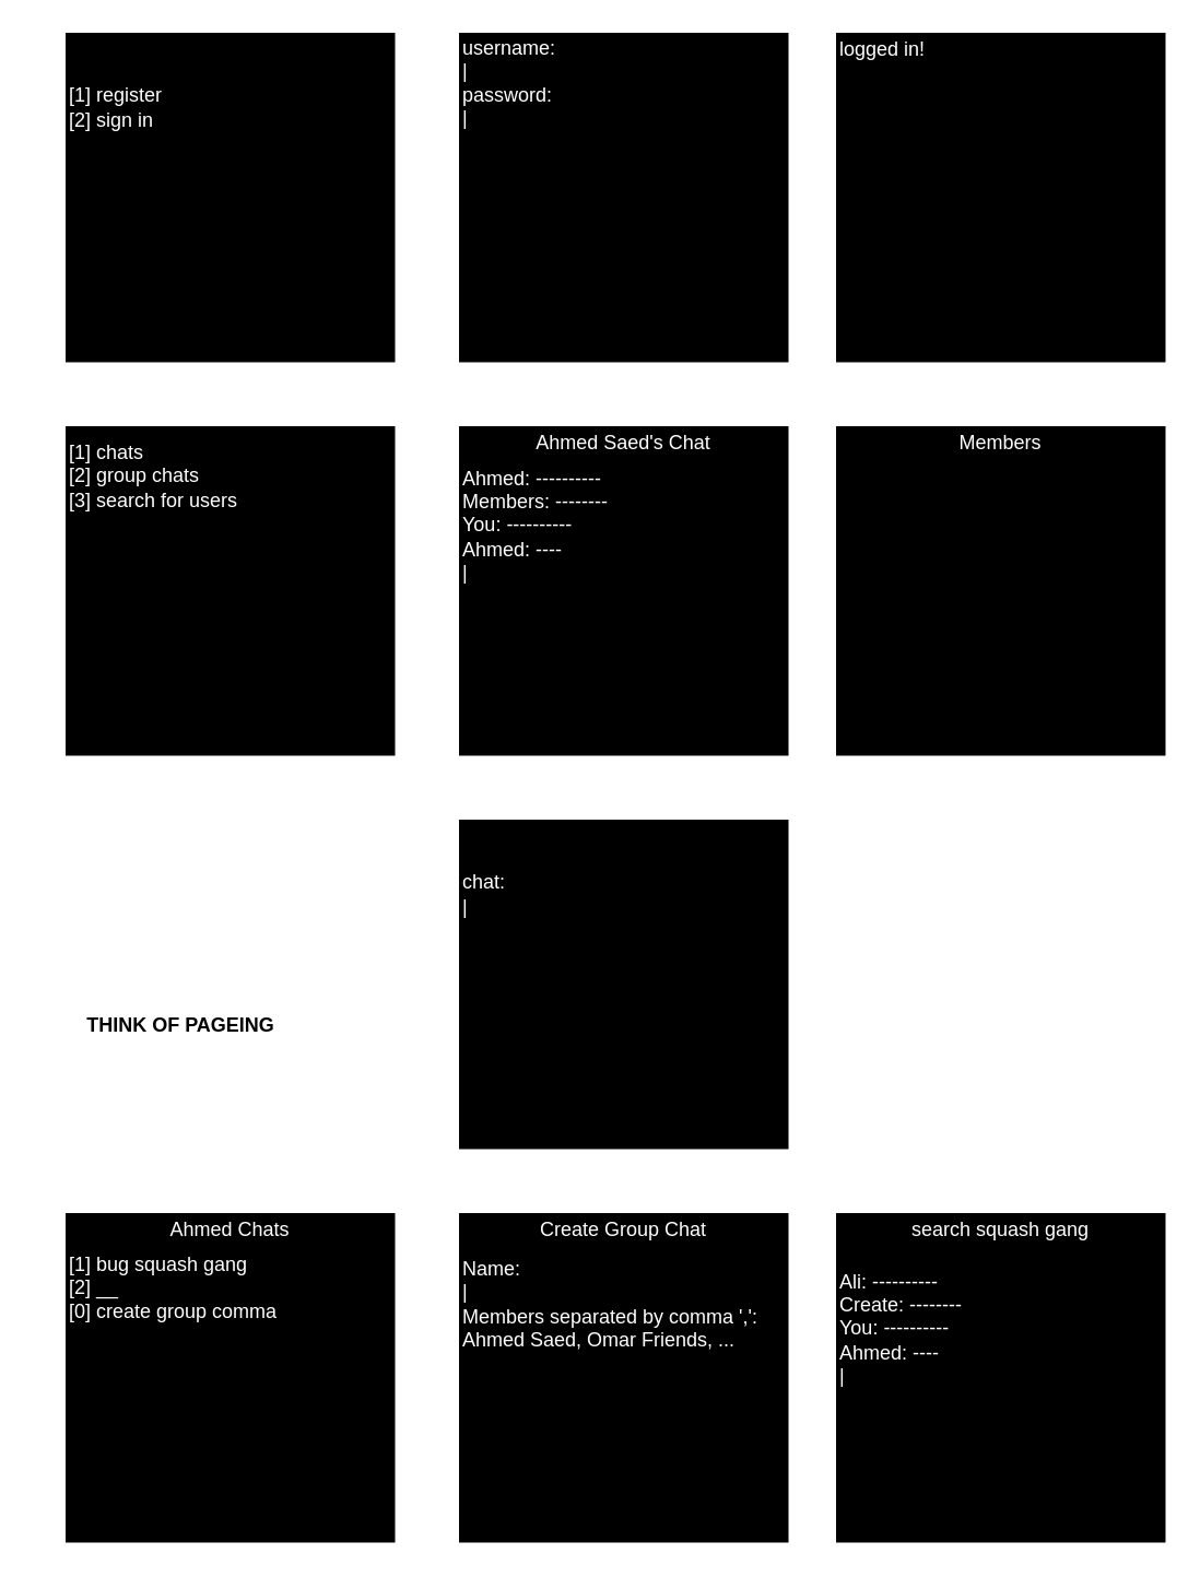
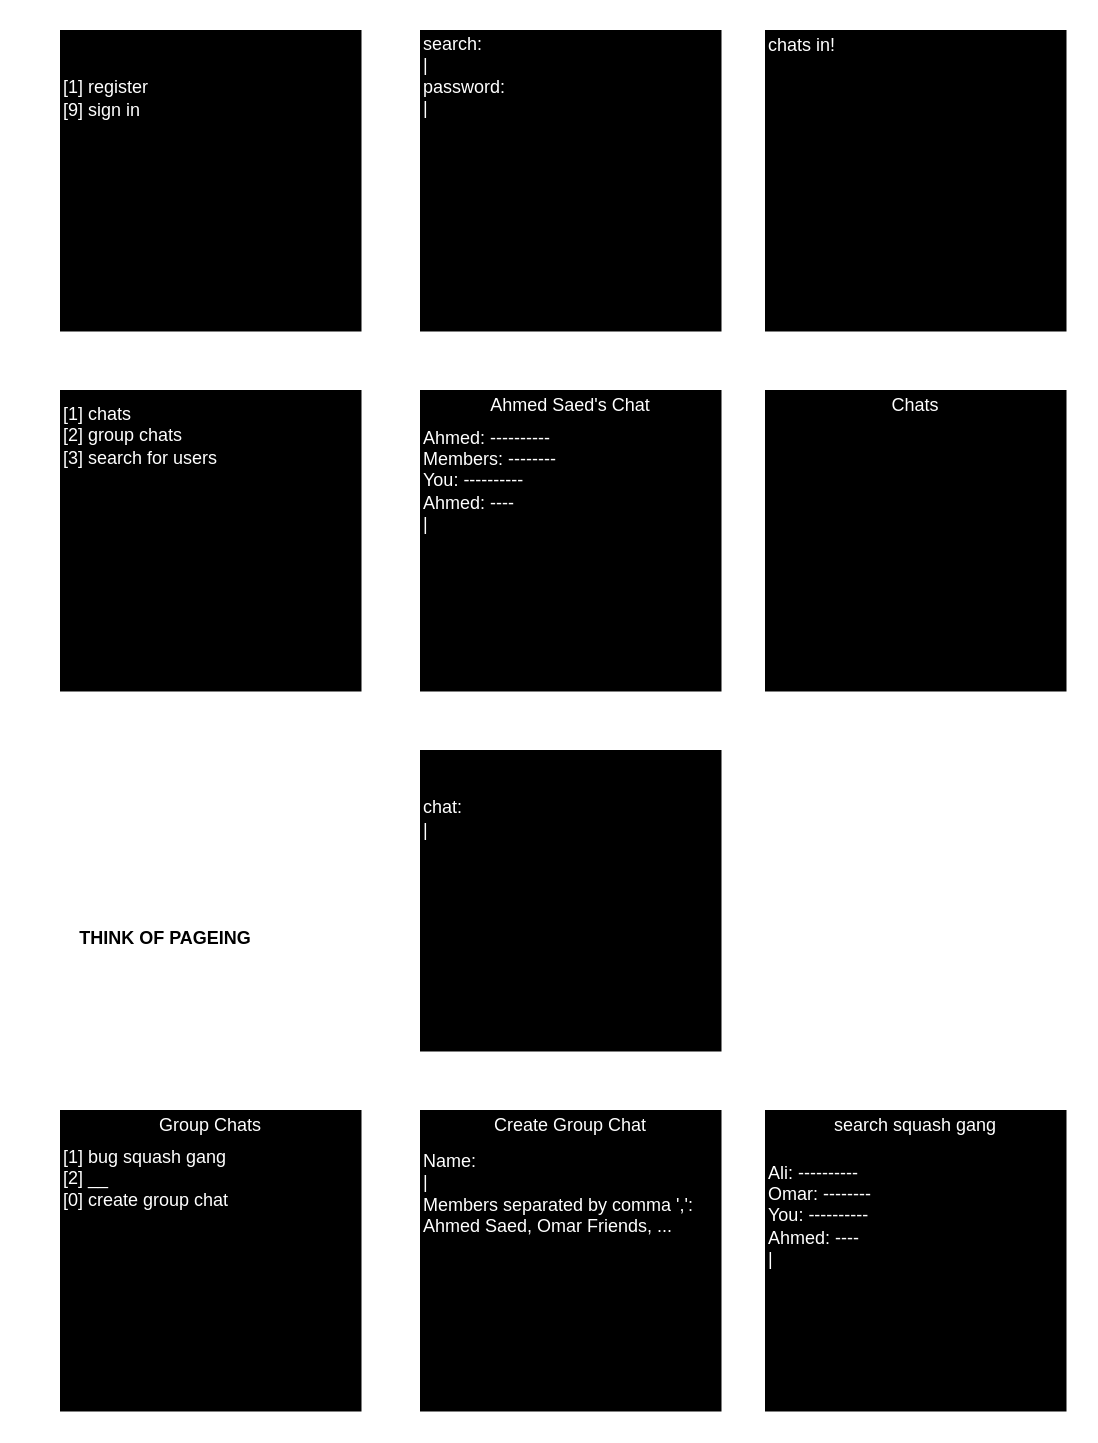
  <mxCell id="0" />
  <mxCell id="1" parent="0" />
  <mxCell id="2" value="aadsfsdf" style="whiteSpace=wrap;html=1;aspect=fixed;fillColor=#000000;rounded=0;glass=0;shadow=0;" parent="1" vertex="1"><mxGeometry x="40" y="20" width="200" height="200" as="geometry" /></mxCell>
- <mxCell id="3" value="&lt;font color=&quot;#ffffff&quot;&gt;[1] register&lt;/font&gt;&lt;div&gt;&lt;font color=&quot;#ffffff&quot;&gt;[2] sign in&lt;/font&gt;&lt;/div&gt;" style="text;strokeColor=none;align=left;fillColor=none;html=1;verticalAlign=middle;whiteSpace=wrap;rounded=0;glass=0;shadow=0;" parent="1" vertex="1"><mxGeometry x="40" y="50" width="200" height="30" as="geometry" /></mxCell>
+ <mxCell id="3" value="&lt;font color=&quot;#ffffff&quot;&gt;[1] register&lt;/font&gt;&lt;div&gt;&lt;font color=&quot;#ffffff&quot;&gt;[9] sign in&lt;/font&gt;&lt;/div&gt;" style="text;strokeColor=none;align=left;fillColor=none;html=1;verticalAlign=middle;whiteSpace=wrap;rounded=0;glass=0;shadow=0;" parent="1" vertex="1"><mxGeometry x="40" y="50" width="200" height="30" as="geometry" /></mxCell>
  <mxCell id="4" value="aadsfsdf" style="whiteSpace=wrap;html=1;aspect=fixed;fillColor=#000000;rounded=0;glass=0;shadow=0;" parent="1" vertex="1"><mxGeometry x="280" y="20" width="200" height="200" as="geometry" /></mxCell>
- <mxCell id="5" value="&lt;font color=&quot;#ffffff&quot;&gt;username:&lt;/font&gt;&lt;div&gt;&lt;font color=&quot;#ffffff&quot;&gt;|&lt;/font&gt;&lt;/div&gt;&lt;div&gt;&lt;font color=&quot;#ffffff&quot;&gt;password:&lt;/font&gt;&lt;/div&gt;&lt;div&gt;&lt;font color=&quot;#ffffff&quot;&gt;|&lt;/font&gt;&lt;/div&gt;" style="text;strokeColor=none;align=left;fillColor=none;html=1;verticalAlign=middle;whiteSpace=wrap;rounded=0;glass=0;shadow=0;" parent="1" vertex="1"><mxGeometry x="280" y="20" width="200" height="60" as="geometry" /></mxCell>
+ <mxCell id="5" value="&lt;font color=&quot;#ffffff&quot;&gt;search:&lt;/font&gt;&lt;div&gt;&lt;font color=&quot;#ffffff&quot;&gt;|&lt;/font&gt;&lt;/div&gt;&lt;div&gt;&lt;font color=&quot;#ffffff&quot;&gt;password:&lt;/font&gt;&lt;/div&gt;&lt;div&gt;&lt;font color=&quot;#ffffff&quot;&gt;|&lt;/font&gt;&lt;/div&gt;" style="text;strokeColor=none;align=left;fillColor=none;html=1;verticalAlign=middle;whiteSpace=wrap;rounded=0;glass=0;shadow=0;" parent="1" vertex="1"><mxGeometry x="280" y="20" width="200" height="60" as="geometry" /></mxCell>
  <mxCell id="6" value="aadsfsdf" style="whiteSpace=wrap;html=1;aspect=fixed;fillColor=#000000;rounded=0;glass=0;shadow=0;" parent="1" vertex="1"><mxGeometry x="510" y="20" width="200" height="200" as="geometry" /></mxCell>
- <mxCell id="7" value="&lt;font color=&quot;#ffffff&quot;&gt;logged in!&lt;/font&gt;" style="text;strokeColor=none;align=left;fillColor=none;html=1;verticalAlign=middle;whiteSpace=wrap;rounded=0;glass=0;shadow=0;" parent="1" vertex="1"><mxGeometry x="510" y="20" width="200" height="20" as="geometry" /></mxCell>
+ <mxCell id="7" value="&lt;font color=&quot;#ffffff&quot;&gt;chats in!&lt;/font&gt;" style="text;strokeColor=none;align=left;fillColor=none;html=1;verticalAlign=middle;whiteSpace=wrap;rounded=0;glass=0;shadow=0;" parent="1" vertex="1"><mxGeometry x="510" y="20" width="200" height="20" as="geometry" /></mxCell>
  <mxCell id="8" value="aadsfsdf" style="whiteSpace=wrap;html=1;aspect=fixed;fillColor=#000000;rounded=0;glass=0;shadow=0;" parent="1" vertex="1"><mxGeometry x="40" y="260" width="200" height="200" as="geometry" /></mxCell>
  <mxCell id="9" value="&lt;div&gt;&lt;font color=&quot;#ffffff&quot;&gt;[1] chats&lt;/font&gt;&lt;/div&gt;&lt;div&gt;&lt;font color=&quot;#ffffff&quot;&gt;[2] group chats&lt;/font&gt;&lt;/div&gt;&lt;div&gt;&lt;font color=&quot;#ffffff&quot;&gt;[3&lt;/font&gt;&lt;span style=&quot;color: rgb(255, 255, 255); background-color: initial;&quot;&gt;] search for users&lt;/span&gt;&lt;/div&gt;" style="text;strokeColor=none;align=left;fillColor=none;html=1;verticalAlign=middle;whiteSpace=wrap;rounded=0;glass=0;shadow=0;" parent="1" vertex="1"><mxGeometry x="40" y="260" width="200" height="60" as="geometry" /></mxCell>
  <mxCell id="10" value="&lt;font color=&quot;#ffffff&quot;&gt;Friends&lt;/font&gt;" style="text;strokeColor=none;align=center;fillColor=none;html=1;verticalAlign=middle;whiteSpace=wrap;rounded=0;glass=0;shadow=0;" parent="1" vertex="1"><mxGeometry x="280" y="260" width="200" height="20" as="geometry" /></mxCell>
  <mxCell id="11" value="aadsfsdf" style="whiteSpace=wrap;html=1;aspect=fixed;fillColor=#000000;rounded=0;glass=0;shadow=0;" parent="1" vertex="1"><mxGeometry x="280" y="260" width="200" height="200" as="geometry" /></mxCell>
  <mxCell id="12" value="&lt;span style=&quot;color: rgb(255, 255, 255); text-align: left;&quot;&gt;Ahmed Saed's Chat&lt;/span&gt;" style="text;strokeColor=none;align=center;fillColor=none;html=1;verticalAlign=middle;whiteSpace=wrap;rounded=0;glass=0;shadow=0;" parent="1" vertex="1"><mxGeometry x="280" y="260" width="200" height="20" as="geometry" /></mxCell>
  <mxCell id="13" value="&lt;span style=&quot;color: rgb(255, 255, 255);&quot;&gt;Ahmed: ----------&lt;/span&gt;&lt;div&gt;&lt;span style=&quot;color: rgb(255, 255, 255);&quot;&gt;Members: --------&lt;/span&gt;&lt;span style=&quot;color: rgb(255, 255, 255);&quot;&gt;&lt;br&gt;&lt;/span&gt;&lt;/div&gt;&lt;div&gt;&lt;font color=&quot;#ffffff&quot;&gt;You: ----------&lt;/font&gt;&lt;/div&gt;&lt;div&gt;&lt;span style=&quot;color: rgb(255, 255, 255);&quot;&gt;Ahmed: ----&lt;/span&gt;&lt;font color=&quot;#ffffff&quot;&gt;&lt;br&gt;&lt;/font&gt;&lt;/div&gt;&lt;div&gt;&lt;span style=&quot;color: rgb(255, 255, 255);&quot;&gt;|&lt;/span&gt;&lt;/div&gt;" style="text;strokeColor=none;align=left;fillColor=none;html=1;verticalAlign=middle;whiteSpace=wrap;rounded=0;glass=0;shadow=0;" parent="1" vertex="1"><mxGeometry x="280" y="280" width="200" height="80" as="geometry" /></mxCell>
  <mxCell id="14" value="aadsfsdf" style="whiteSpace=wrap;html=1;aspect=fixed;fillColor=#000000;rounded=0;glass=0;shadow=0;" parent="1" vertex="1"><mxGeometry x="510" y="260" width="200" height="200" as="geometry" /></mxCell>
- <mxCell id="15" value="&lt;span style=&quot;color: rgb(255, 255, 255); text-align: left;&quot;&gt;Members&lt;/span&gt;" style="text;strokeColor=none;align=center;fillColor=none;html=1;verticalAlign=middle;whiteSpace=wrap;rounded=0;glass=0;shadow=0;" parent="1" vertex="1"><mxGeometry x="510" y="260" width="200" height="20" as="geometry" /></mxCell>
+ <mxCell id="15" value="&lt;span style=&quot;color: rgb(255, 255, 255); text-align: left;&quot;&gt;Chats&lt;/span&gt;" style="text;strokeColor=none;align=center;fillColor=none;html=1;verticalAlign=middle;whiteSpace=wrap;rounded=0;glass=0;shadow=0;" parent="1" vertex="1"><mxGeometry x="510" y="260" width="200" height="20" as="geometry" /></mxCell>
  <mxCell id="16" value="aadsfsdf" style="whiteSpace=wrap;html=1;aspect=fixed;fillColor=#000000;rounded=0;glass=0;shadow=0;" parent="1" vertex="1"><mxGeometry x="40" y="740" width="200" height="200" as="geometry" /></mxCell>
- <mxCell id="17" value="&lt;span style=&quot;color: rgb(255, 255, 255); text-align: left;&quot;&gt;Ahmed Chats&lt;/span&gt;" style="text;strokeColor=none;align=center;fillColor=none;html=1;verticalAlign=middle;whiteSpace=wrap;rounded=0;glass=0;shadow=0;" parent="1" vertex="1"><mxGeometry x="40" y="740" width="200" height="20" as="geometry" /></mxCell>
- <mxCell id="18" value="&lt;font color=&quot;#ffffff&quot;&gt;[1] bug squash gang&lt;/font&gt;&lt;div&gt;&lt;span style=&quot;color: rgb(255, 255, 255);&quot;&gt;[2] __&lt;/span&gt;&lt;/div&gt;&lt;div&gt;&lt;span style=&quot;color: rgb(255, 255, 255);&quot;&gt;[0] create group comma&lt;/span&gt;&lt;/div&gt;" style="text;strokeColor=none;align=left;fillColor=none;html=1;verticalAlign=middle;whiteSpace=wrap;rounded=0;glass=0;shadow=0;" parent="1" vertex="1"><mxGeometry x="40" y="760" width="200" height="50" as="geometry" /></mxCell>
+ <mxCell id="17" value="&lt;span style=&quot;color: rgb(255, 255, 255); text-align: left;&quot;&gt;Group Chats&lt;/span&gt;" style="text;strokeColor=none;align=center;fillColor=none;html=1;verticalAlign=middle;whiteSpace=wrap;rounded=0;glass=0;shadow=0;" parent="1" vertex="1"><mxGeometry x="40" y="740" width="200" height="20" as="geometry" /></mxCell>
+ <mxCell id="18" value="&lt;font color=&quot;#ffffff&quot;&gt;[1] bug squash gang&lt;/font&gt;&lt;div&gt;&lt;span style=&quot;color: rgb(255, 255, 255);&quot;&gt;[2] __&lt;/span&gt;&lt;/div&gt;&lt;div&gt;&lt;span style=&quot;color: rgb(255, 255, 255);&quot;&gt;[0] create group chat&lt;/span&gt;&lt;/div&gt;" style="text;strokeColor=none;align=left;fillColor=none;html=1;verticalAlign=middle;whiteSpace=wrap;rounded=0;glass=0;shadow=0;" parent="1" vertex="1"><mxGeometry x="40" y="760" width="200" height="50" as="geometry" /></mxCell>
  <mxCell id="19" value="aadsfsdf" style="whiteSpace=wrap;html=1;aspect=fixed;fillColor=#000000;rounded=0;glass=0;shadow=0;" parent="1" vertex="1"><mxGeometry x="280" y="740" width="200" height="200" as="geometry" /></mxCell>
  <mxCell id="20" value="&lt;span style=&quot;color: rgb(255, 255, 255); text-align: left;&quot;&gt;Create Group Chat&lt;/span&gt;" style="text;strokeColor=none;align=center;fillColor=none;html=1;verticalAlign=middle;whiteSpace=wrap;rounded=0;glass=0;shadow=0;" parent="1" vertex="1"><mxGeometry x="280" y="740" width="200" height="20" as="geometry" /></mxCell>
  <mxCell id="21" value="&lt;font color=&quot;#ffffff&quot;&gt;Name:&lt;/font&gt;&lt;div&gt;&lt;font color=&quot;#ffffff&quot;&gt;|&lt;/font&gt;&lt;/div&gt;&lt;div&gt;&lt;font color=&quot;#ffffff&quot;&gt;Members separated by comma ',':&lt;/font&gt;&lt;/div&gt;&lt;div&gt;&lt;font color=&quot;#ffffff&quot;&gt;Ahmed Saed, Omar Friends, ...&lt;/font&gt;&lt;/div&gt;" style="text;strokeColor=none;align=left;fillColor=none;html=1;verticalAlign=middle;whiteSpace=wrap;rounded=0;glass=0;shadow=0;" parent="1" vertex="1"><mxGeometry x="280" y="760" width="200" height="70" as="geometry" /></mxCell>
  <mxCell id="22" value="sdasd" style="whiteSpace=wrap;html=1;aspect=fixed;fillColor=#000000;rounded=0;glass=0;shadow=0;" parent="1" vertex="1"><mxGeometry x="510" y="740" width="200" height="200" as="geometry" /></mxCell>
  <mxCell id="23" value="&lt;span style=&quot;color: rgb(255, 255, 255); text-align: left;&quot;&gt;search squash gang&lt;/span&gt;" style="text;strokeColor=none;align=center;fillColor=none;html=1;verticalAlign=middle;whiteSpace=wrap;rounded=0;glass=0;shadow=0;" parent="1" vertex="1"><mxGeometry x="510" y="740" width="200" height="20" as="geometry" /></mxCell>
- <mxCell id="24" value="&lt;span style=&quot;color: rgb(255, 255, 255);&quot;&gt;Ali: ----------&lt;/span&gt;&lt;div&gt;&lt;span style=&quot;color: rgb(255, 255, 255);&quot;&gt;Create: --------&lt;/span&gt;&lt;span style=&quot;color: rgb(255, 255, 255);&quot;&gt;&lt;br&gt;&lt;/span&gt;&lt;/div&gt;&lt;div&gt;&lt;font color=&quot;#ffffff&quot;&gt;You: ----------&lt;/font&gt;&lt;/div&gt;&lt;div&gt;&lt;span style=&quot;color: rgb(255, 255, 255);&quot;&gt;Ahmed: ----&lt;/span&gt;&lt;font color=&quot;#ffffff&quot;&gt;&lt;br&gt;&lt;/font&gt;&lt;/div&gt;&lt;div&gt;&lt;span style=&quot;color: rgb(255, 255, 255);&quot;&gt;|&lt;/span&gt;&lt;/div&gt;" style="text;strokeColor=none;align=left;fillColor=none;html=1;verticalAlign=middle;whiteSpace=wrap;rounded=0;glass=0;shadow=0;" parent="1" vertex="1"><mxGeometry x="510" y="770" width="200" height="80" as="geometry" /></mxCell>
+ <mxCell id="24" value="&lt;span style=&quot;color: rgb(255, 255, 255);&quot;&gt;Ali: ----------&lt;/span&gt;&lt;div&gt;&lt;span style=&quot;color: rgb(255, 255, 255);&quot;&gt;Omar: --------&lt;/span&gt;&lt;span style=&quot;color: rgb(255, 255, 255);&quot;&gt;&lt;br&gt;&lt;/span&gt;&lt;/div&gt;&lt;div&gt;&lt;font color=&quot;#ffffff&quot;&gt;You: ----------&lt;/font&gt;&lt;/div&gt;&lt;div&gt;&lt;span style=&quot;color: rgb(255, 255, 255);&quot;&gt;Ahmed: ----&lt;/span&gt;&lt;font color=&quot;#ffffff&quot;&gt;&lt;br&gt;&lt;/font&gt;&lt;/div&gt;&lt;div&gt;&lt;span style=&quot;color: rgb(255, 255, 255);&quot;&gt;|&lt;/span&gt;&lt;/div&gt;" style="text;strokeColor=none;align=left;fillColor=none;html=1;verticalAlign=middle;whiteSpace=wrap;rounded=0;glass=0;shadow=0;" parent="1" vertex="1"><mxGeometry x="510" y="770" width="200" height="80" as="geometry" /></mxCell>
  <mxCell id="25" value="sdasd" style="whiteSpace=wrap;html=1;aspect=fixed;fillColor=#000000;rounded=0;glass=0;shadow=0;" parent="1" vertex="1"><mxGeometry x="280" y="500" width="200" height="200" as="geometry" /></mxCell>
  <mxCell id="26" value="&lt;font color=&quot;#ffffff&quot;&gt;chat:&lt;/font&gt;&lt;div&gt;&lt;font color=&quot;#ffffff&quot;&gt;|&lt;/font&gt;&lt;/div&gt;" style="text;strokeColor=none;align=left;fillColor=none;html=1;verticalAlign=middle;whiteSpace=wrap;rounded=0;glass=0;shadow=0;" parent="1" vertex="1"><mxGeometry x="280" y="530" width="200" height="30" as="geometry" /></mxCell>
  <mxCell id="27" value="&lt;b&gt;THINK OF PAGEING&lt;/b&gt;" style="text;strokeColor=none;align=center;fillColor=none;html=1;verticalAlign=middle;whiteSpace=wrap;rounded=0;" vertex="1" parent="1"><mxGeometry x="20" y="590" width="180" height="70" as="geometry" /></mxCell>
